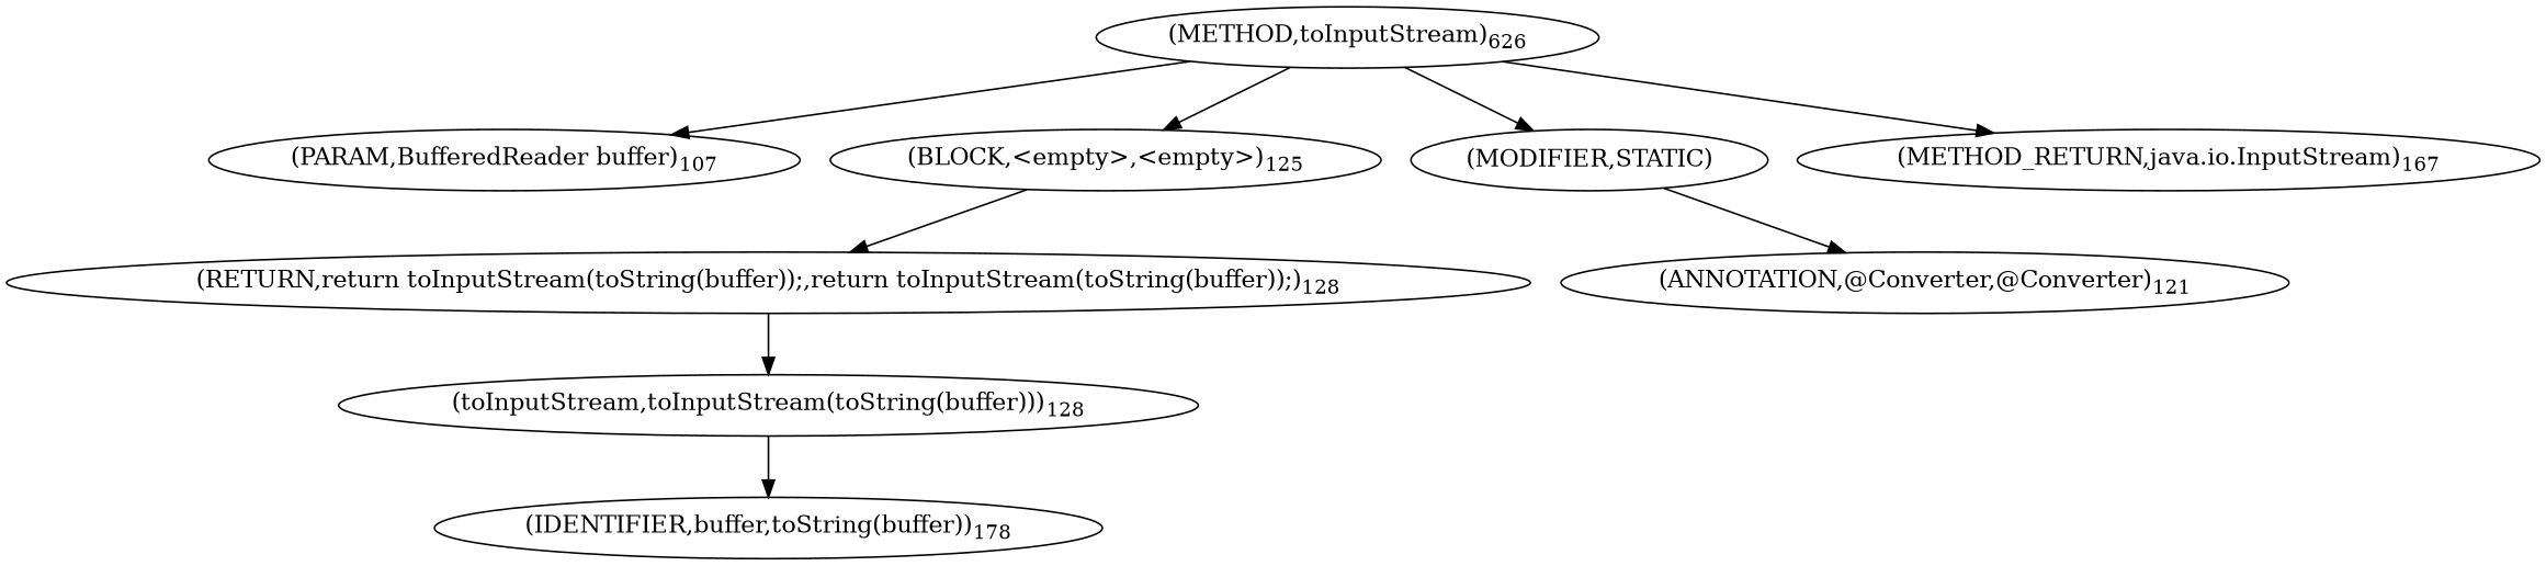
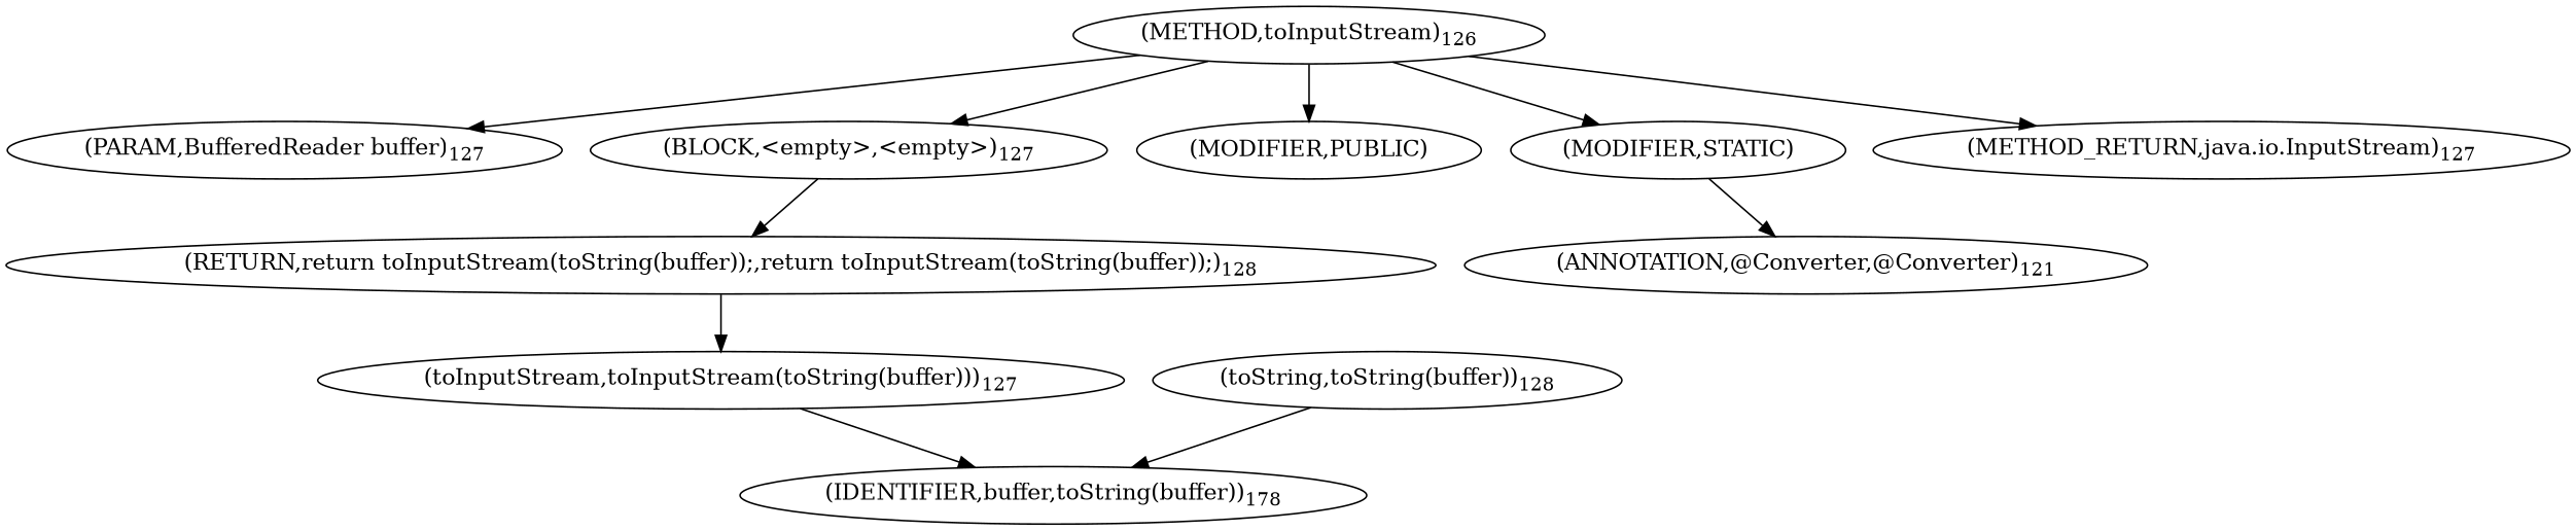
  digraph {
-   n1 [label=<(METHOD,toInputStream)<SUB>626</SUB>>]
-   n2 [label=<(PARAM,BufferedReader buffer)<SUB>107</SUB>>]
-   n3 [label=<(BLOCK,&lt;empty&gt;,&lt;empty&gt;)<SUB>125</SUB>>]
+   n1 [label=<(METHOD,toInputStream)<SUB>126</SUB>>]
+   n2 [label=<(PARAM,BufferedReader buffer)<SUB>127</SUB>>]
+   n3 [label=<(BLOCK,&lt;empty&gt;,&lt;empty&gt;)<SUB>127</SUB>>]
+   n4 [label=<(MODIFIER,PUBLIC)>]
    n5 [label=<(MODIFIER,STATIC)>]
-   n6 [label=<(METHOD_RETURN,java.io.InputStream)<SUB>167</SUB>>]
+   n6 [label=<(METHOD_RETURN,java.io.InputStream)<SUB>127</SUB>>]
    n7 [label=<(RETURN,return toInputStream(toString(buffer));,return toInputStream(toString(buffer));)<SUB>128</SUB>>]
    n8 [label=<(ANNOTATION,@Converter,@Converter)<SUB>121</SUB>>]
-   n9 [label=<(toInputStream,toInputStream(toString(buffer)))<SUB>128</SUB>>]
+   n9 [label=<(toInputStream,toInputStream(toString(buffer)))<SUB>127</SUB>>]
    n10 [label=<(IDENTIFIER,buffer,toString(buffer))<SUB>178</SUB>>]
+   n11 [label=<(toString,toString(buffer))<SUB>128</SUB>>]
    n1 -> n2
    n1 -> n3
+   n1 -> n4
    n1 -> n5
    n1 -> n6
    n3 -> n7
    n5 -> n8
    n7 -> n9
    n9 -> n10
+   n11 -> n10
  }
